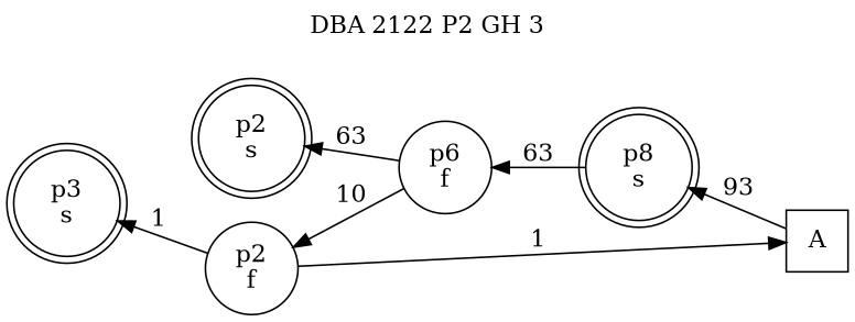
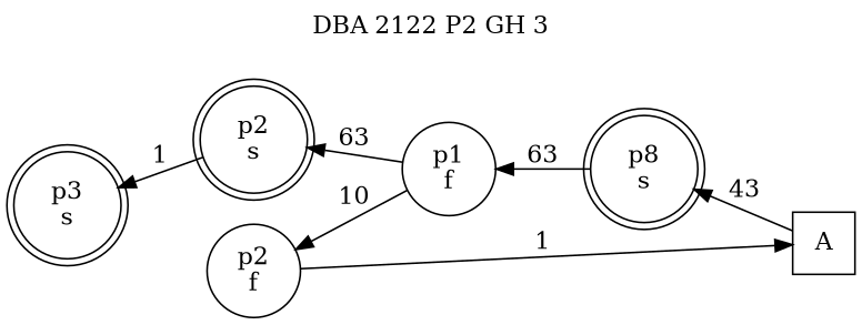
  digraph {
    label=" DBA 2122 P2 GH 3 "
    labelloc=tl
    rankdir=RL
    node [shape=doublecircle]
    n1 [label=A shape=square]
    n2 [label="p8\ns"]
-   n3 [label="p6\nf" shape=circle]
+   n3 [label="p1\nf" shape=circle]
    n4 [label="p2\nf" shape=circle]
    n5 [label="p2\ns"]
    n6 [label="p3\ns"]
-   n1 -> n2 [label=93]
+   n1 -> n2 [label=43]
    n2 -> n3 [label=63]
    n3 -> n4 [label=10]
    n3 -> n5 [label=63]
    n4 -> n1 [label=1]
-   n4 -> n6 [label=1]
+   n5 -> n6 [label=1]
  }
